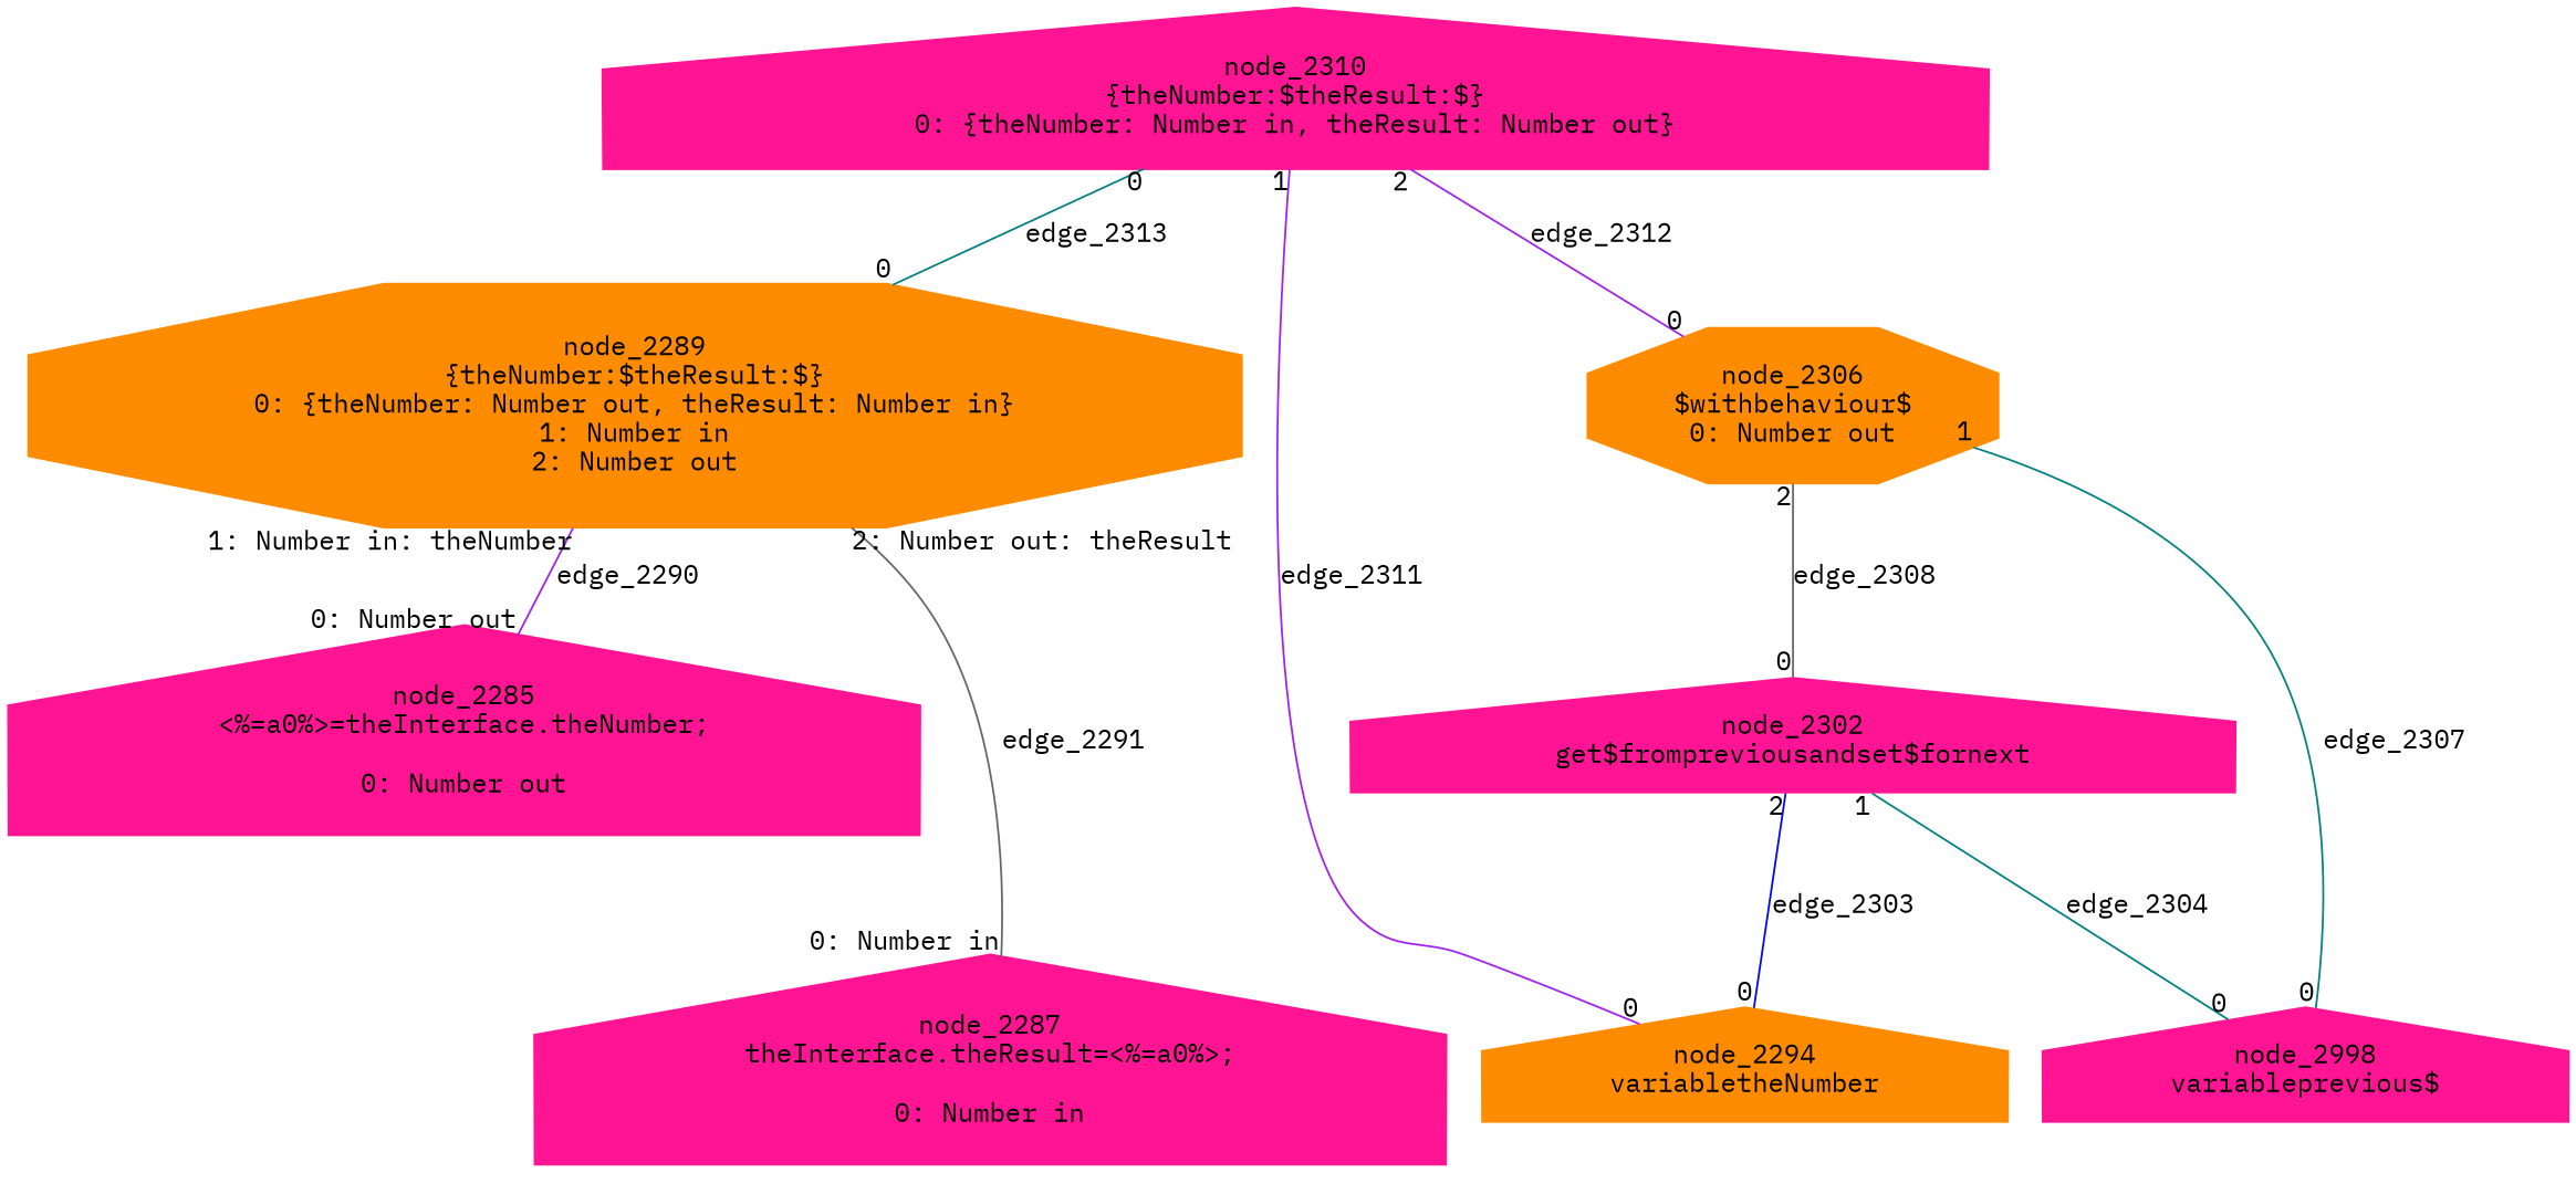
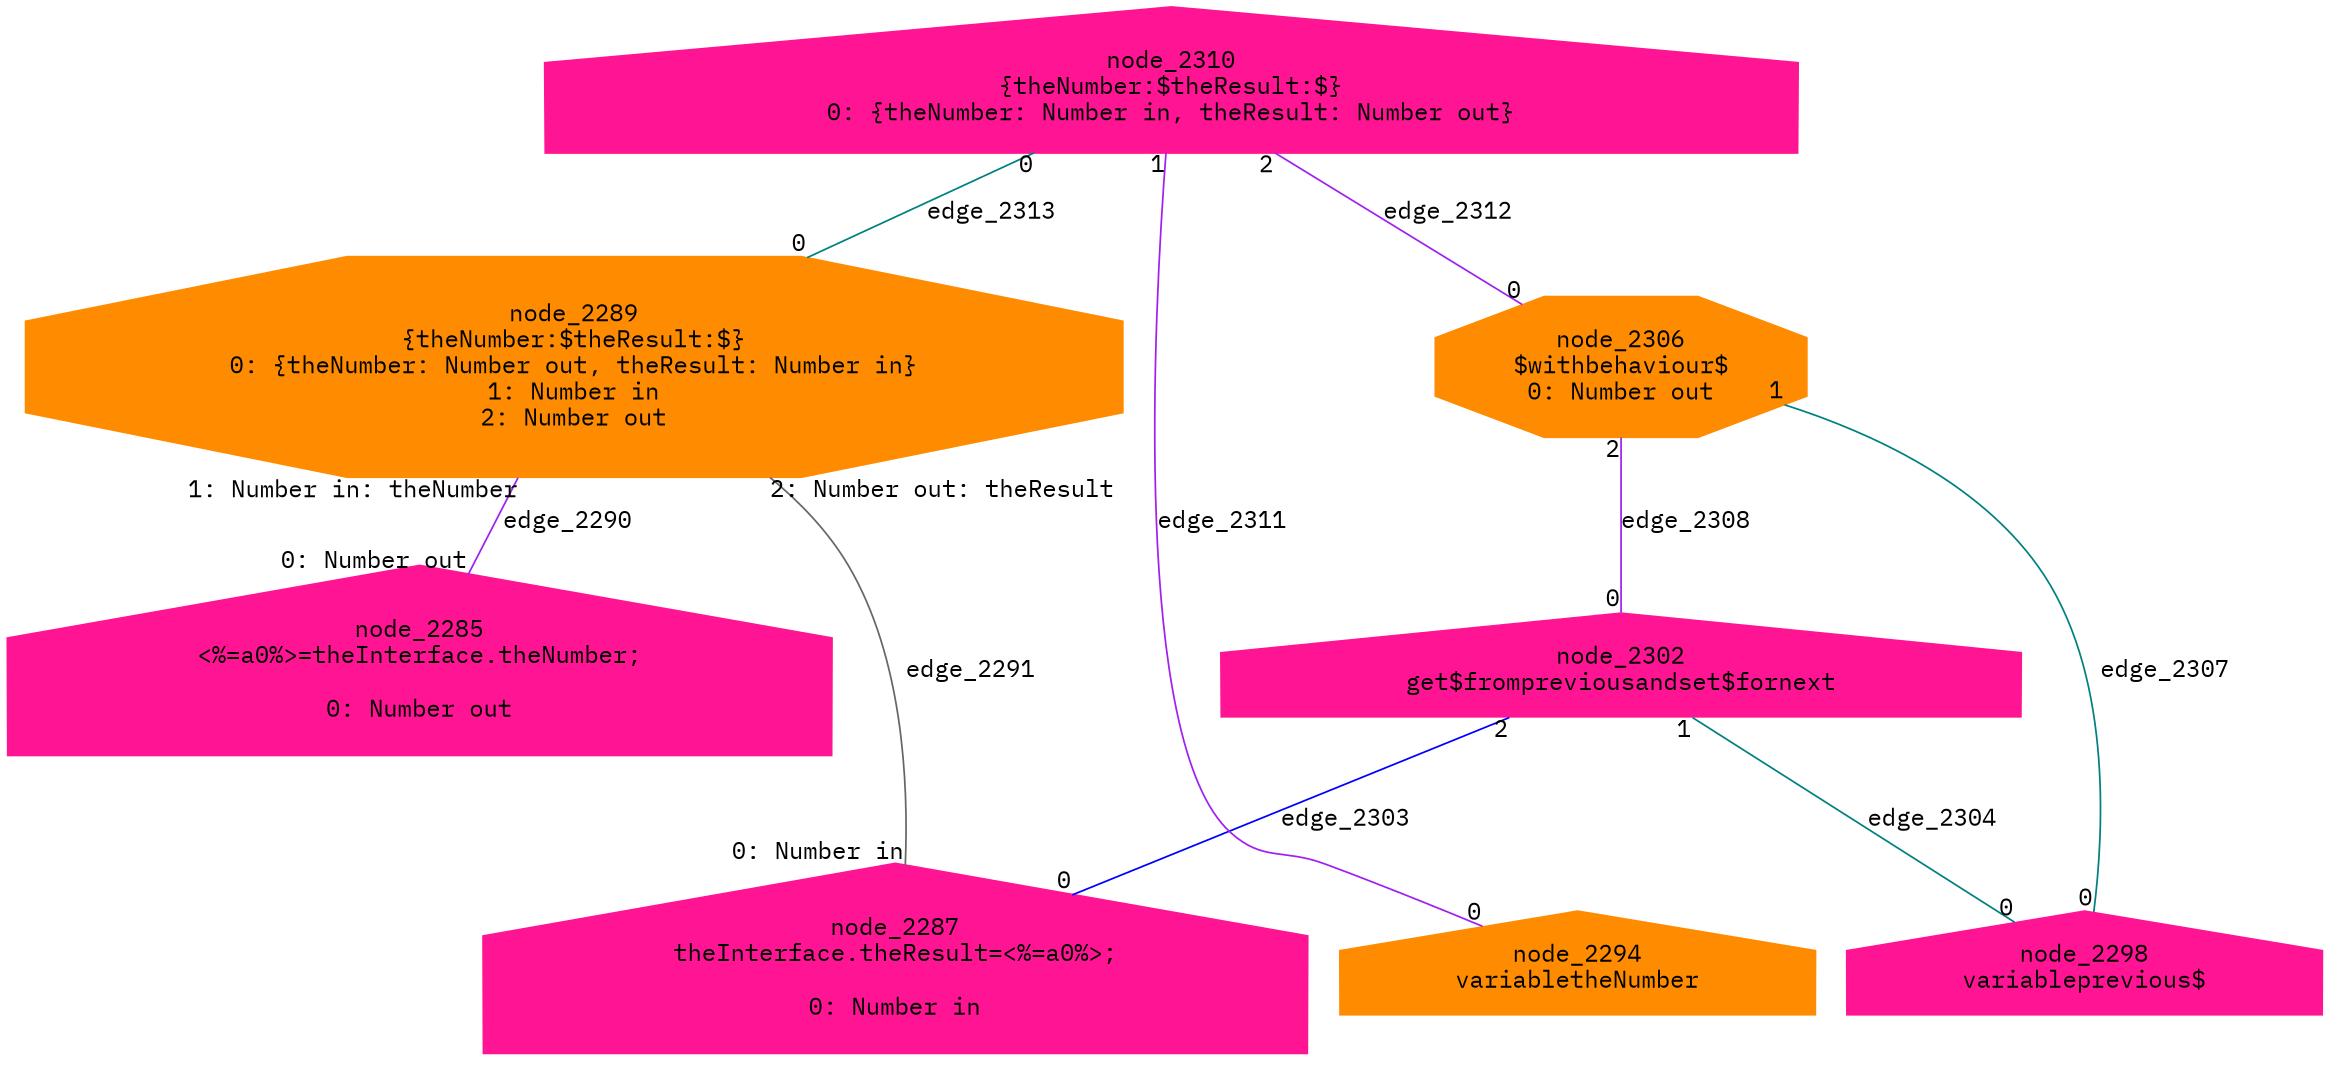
  digraph {
    fontname="IBM Plex Mono"
    node [color=deeppink fontname="IBM Plex Mono" shape=house style=filled]
    edge [arrowHead=none arrowsize=1 color=purple dir=none fontname="IBM Plex Mono" headlabel=0 taillabel=2]
    n1 [label="node_2285\n<%=a0%>=theInterface.theNumber;\n\n0: Number out"]
    n2 [label="node_2287\ntheInterface.theResult=<%=a0%>;\n\n0: Number in"]
    n3 [color=darkorange label="node_2289\n{theNumber:$theResult:$}\n0: {theNumber: Number out, theResult: Number in}\n1: Number in\n2: Number out" shape=octagon]
    n4 [color=darkorange label="node_2294\nvariabletheNumber\n"]
-   n5 [label="node_2998\nvariableprevious$\n"]
+   n5 [label="node_2298\nvariableprevious$\n"]
    n6 [label="node_2302\nget$frompreviousandset$fornext\n"]
    n7 [color=darkorange label="node_2306\n$withbehaviour$\n0: Number out" shape=octagon]
    n8 [label="node_2310\n{theNumber:$theResult:$}\n0: {theNumber: Number in, theResult: Number out}"]
    n3 -> n1 [headlabel="0: Number out" label=edge_2290 taillabel="1: Number in: theNumber"]
    n3 -> n2 [color=gray40 headlabel="0: Number in" label=edge_2291 taillabel="2: Number out: theResult"]
-   n6 -> n4 [color=blue label=edge_2303]
+   n6 -> n2 [color=blue label=edge_2303]
    n6 -> n5 [color=teal label=edge_2304 taillabel=1]
    n7 -> n5 [color=teal label=edge_2307 taillabel=1]
-   n7 -> n6 [color=gray40 label=edge_2308]
+   n7 -> n6 [label=edge_2308]
    n8 -> n3 [color=teal label=edge_2313 taillabel=0]
    n8 -> n4 [label=edge_2311 taillabel=1]
    n8 -> n7 [label=edge_2312]
  }
